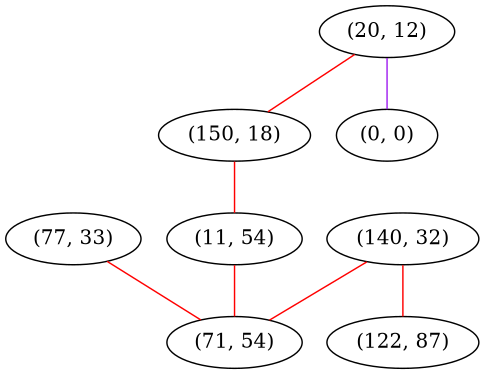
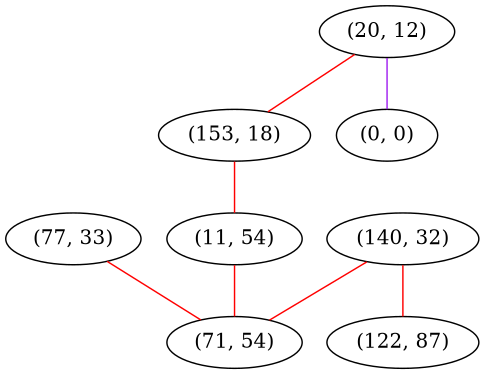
  graph {
    edge [color=red weight=1]
    "(77, 33)"
    "(71, 54)"
    "(20, 12)"
-   "(150, 18)"
+   "(150, 18)" [label="(153, 18)"]
    "(0, 0)"
    "(11, 54)"
    "(140, 32)"
    "(122, 87)"
    "(77, 33)" -- "(71, 54)"
    "(20, 12)" -- "(150, 18)"
    "(20, 12)" -- "(0, 0)" [color=purple weight=4]
    "(150, 18)" -- "(11, 54)"
    "(11, 54)" -- "(71, 54)"
    "(140, 32)" -- "(71, 54)"
    "(140, 32)" -- "(122, 87)"
  }
